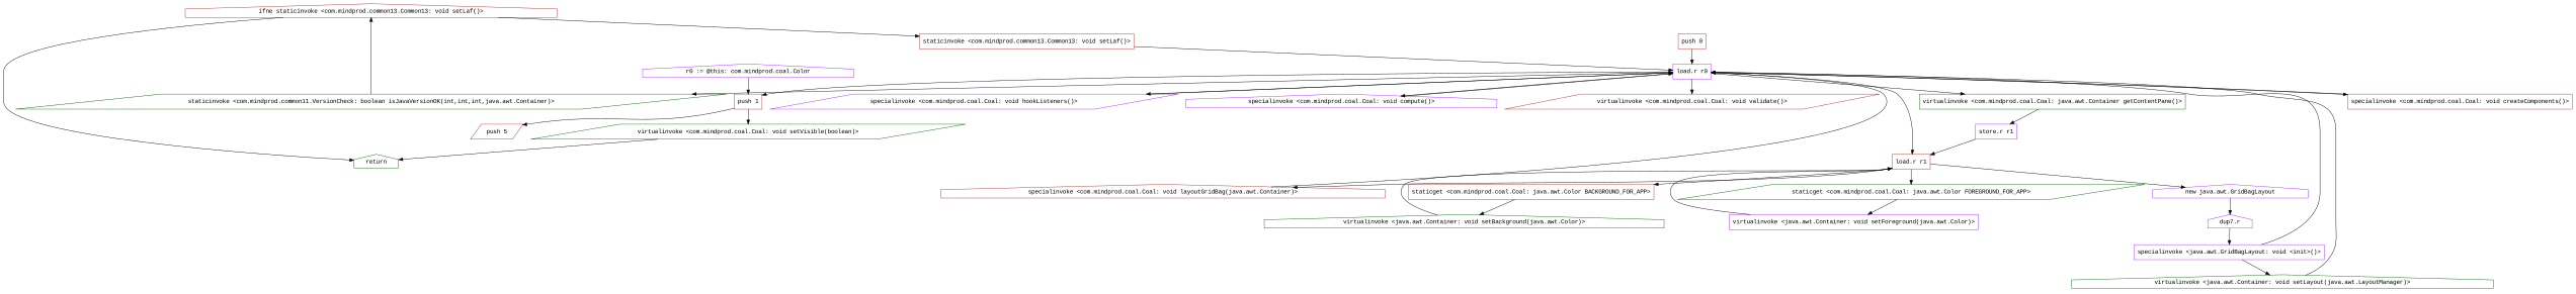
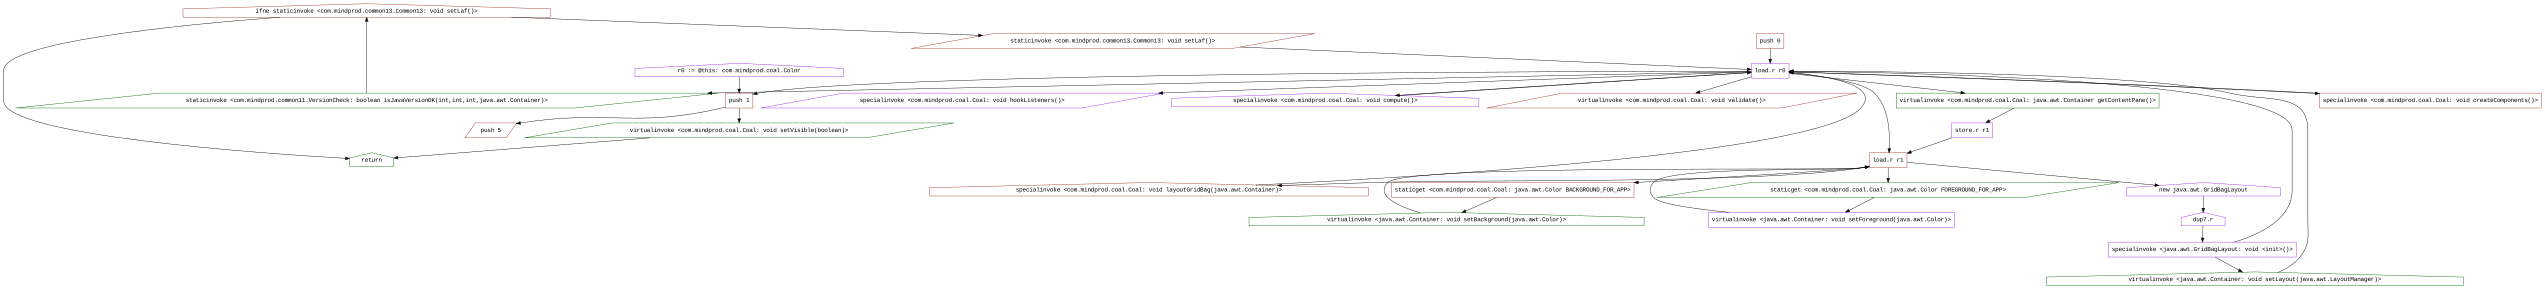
  digraph {
    fontname="Liberation Mono"
    node [color=brown fontname="Liberation Mono" shape=box]
    edge [fontname="Liberation Mono"]
    n1 [color=purple label="r0 := @this: com.mindprod.coal.Color" shape=house]
    "push 1"
    "push 5" [shape=parallelogram]
    "virtualinvoke <com.mindprod.coal.Coal: void setVisible(boolean)>" [color=darkgreen shape=parallelogram]
    return [color=darkgreen shape=house]
    "load.r r0" [color=purple]
    "push 0"
    "staticinvoke <com.mindprod.common11.VersionCheck: boolean isJavaVersionOK(int,int,int,java.awt.Container)>" [color=darkgreen shape=parallelogram]
    "virtualinvoke <com.mindprod.coal.Coal: java.awt.Container getContentPane()>" [color=darkgreen]
    "load.r r1"
    "specialinvoke <com.mindprod.coal.Coal: void createComponents()>"
    "specialinvoke <com.mindprod.coal.Coal: void hookListeners()>" [color=purple shape=parallelogram]
    "specialinvoke <com.mindprod.coal.Coal: void compute()>" [color=purple shape=house]
    "virtualinvoke <com.mindprod.coal.Coal: void validate()>" [shape=parallelogram]
    "ifne staticinvoke <com.mindprod.common13.Common13: void setLaf()>" [shape=house]
    "store.r r1" [color=purple]
    "staticget <com.mindprod.coal.Coal: java.awt.Color BACKGROUND_FOR_APP>"
    "staticget <com.mindprod.coal.Coal: java.awt.Color FOREGROUND_FOR_APP>" [color=darkgreen shape=parallelogram]
    "new java.awt.GridBagLayout" [color=purple shape=house]
    "specialinvoke <com.mindprod.coal.Coal: void layoutGridBag(java.awt.Container)>" [shape=house]
-   "staticinvoke <com.mindprod.common13.Common13: void setLaf()>"
+   "staticinvoke <com.mindprod.common13.Common13: void setLaf()>" [shape=parallelogram]
    "virtualinvoke <java.awt.Container: void setBackground(java.awt.Color)>" [color=darkgreen shape=house]
    "virtualinvoke <java.awt.Container: void setForeground(java.awt.Color)>" [color=purple]
    n24 [color=purple label="dup7.r" shape=house]
    "specialinvoke <java.awt.GridBagLayout: void <init>()>" [color=purple]
    "virtualinvoke <java.awt.Container: void setLayout(java.awt.LayoutManager)>" [color=darkgreen shape=house]
    n1 -> "push 1"
    "push 1" -> "push 5"
    "push 1" -> "virtualinvoke <com.mindprod.coal.Coal: void setVisible(boolean)>"
    "virtualinvoke <com.mindprod.coal.Coal: void setVisible(boolean)>" -> return
    "load.r r0" -> "push 1"
    "load.r r0" -> "staticinvoke <com.mindprod.common11.VersionCheck: boolean isJavaVersionOK(int,int,int,java.awt.Container)>"
    "load.r r0" -> "virtualinvoke <com.mindprod.coal.Coal: java.awt.Container getContentPane()>"
    "load.r r0" -> "load.r r1"
    "load.r r0" -> "specialinvoke <com.mindprod.coal.Coal: void createComponents()>"
    "load.r r0" -> "specialinvoke <com.mindprod.coal.Coal: void hookListeners()>"
    "load.r r0" -> "specialinvoke <com.mindprod.coal.Coal: void compute()>"
    "load.r r0" -> "virtualinvoke <com.mindprod.coal.Coal: void validate()>"
    "push 0" -> "load.r r0"
    "staticinvoke <com.mindprod.common11.VersionCheck: boolean isJavaVersionOK(int,int,int,java.awt.Container)>" -> "ifne staticinvoke <com.mindprod.common13.Common13: void setLaf()>"
    "virtualinvoke <com.mindprod.coal.Coal: java.awt.Container getContentPane()>" -> "store.r r1"
    "load.r r1" -> "staticget <com.mindprod.coal.Coal: java.awt.Color BACKGROUND_FOR_APP>"
    "load.r r1" -> "staticget <com.mindprod.coal.Coal: java.awt.Color FOREGROUND_FOR_APP>"
    "load.r r1" -> "new java.awt.GridBagLayout"
    "load.r r1" -> "specialinvoke <com.mindprod.coal.Coal: void layoutGridBag(java.awt.Container)>"
    "specialinvoke <com.mindprod.coal.Coal: void createComponents()>" -> "load.r r0"
-   "specialinvoke <com.mindprod.coal.Coal: void hookListeners()>" -> "load.r r0"
    "specialinvoke <com.mindprod.coal.Coal: void compute()>" -> "load.r r0"
    "ifne staticinvoke <com.mindprod.common13.Common13: void setLaf()>" -> return
    "ifne staticinvoke <com.mindprod.common13.Common13: void setLaf()>" -> "staticinvoke <com.mindprod.common13.Common13: void setLaf()>"
    "store.r r1" -> "load.r r1"
    "staticget <com.mindprod.coal.Coal: java.awt.Color BACKGROUND_FOR_APP>" -> "virtualinvoke <java.awt.Container: void setBackground(java.awt.Color)>"
    "staticget <com.mindprod.coal.Coal: java.awt.Color FOREGROUND_FOR_APP>" -> "virtualinvoke <java.awt.Container: void setForeground(java.awt.Color)>"
    "new java.awt.GridBagLayout" -> n24
    "specialinvoke <com.mindprod.coal.Coal: void layoutGridBag(java.awt.Container)>" -> "load.r r0"
    "staticinvoke <com.mindprod.common13.Common13: void setLaf()>" -> "load.r r0"
    "virtualinvoke <java.awt.Container: void setBackground(java.awt.Color)>" -> "load.r r1"
    "virtualinvoke <java.awt.Container: void setForeground(java.awt.Color)>" -> "load.r r1"
    n24 -> "specialinvoke <java.awt.GridBagLayout: void <init>()>"
    "specialinvoke <java.awt.GridBagLayout: void <init>()>" -> "load.r r0"
    "specialinvoke <java.awt.GridBagLayout: void <init>()>" -> "virtualinvoke <java.awt.Container: void setLayout(java.awt.LayoutManager)>"
    "virtualinvoke <java.awt.Container: void setLayout(java.awt.LayoutManager)>" -> "load.r r0"
  }
